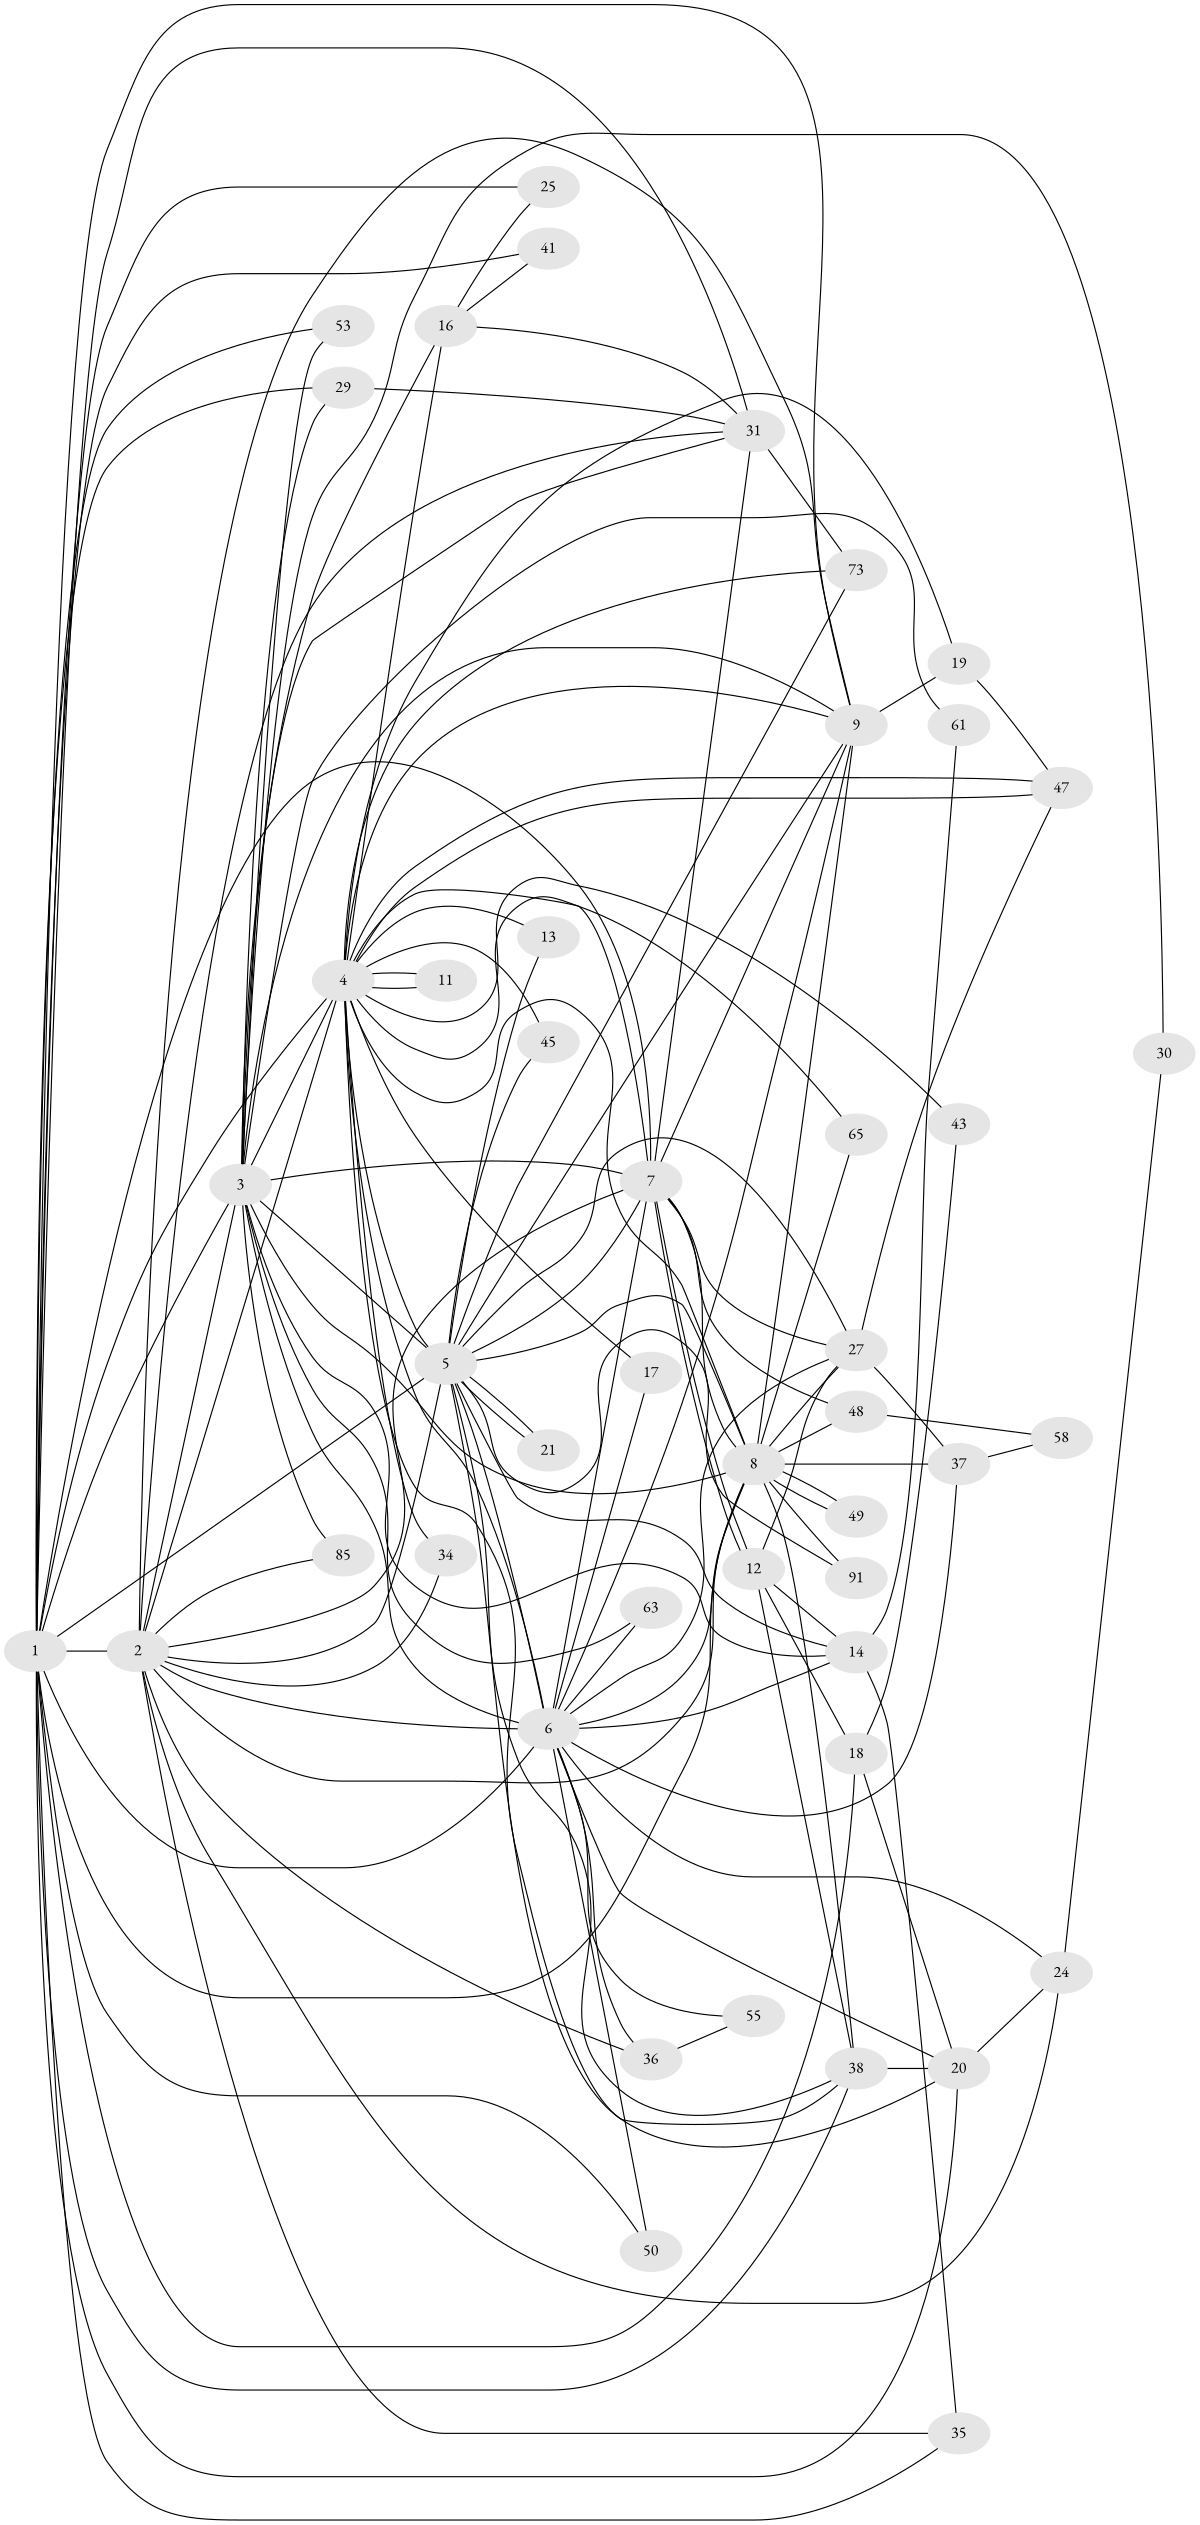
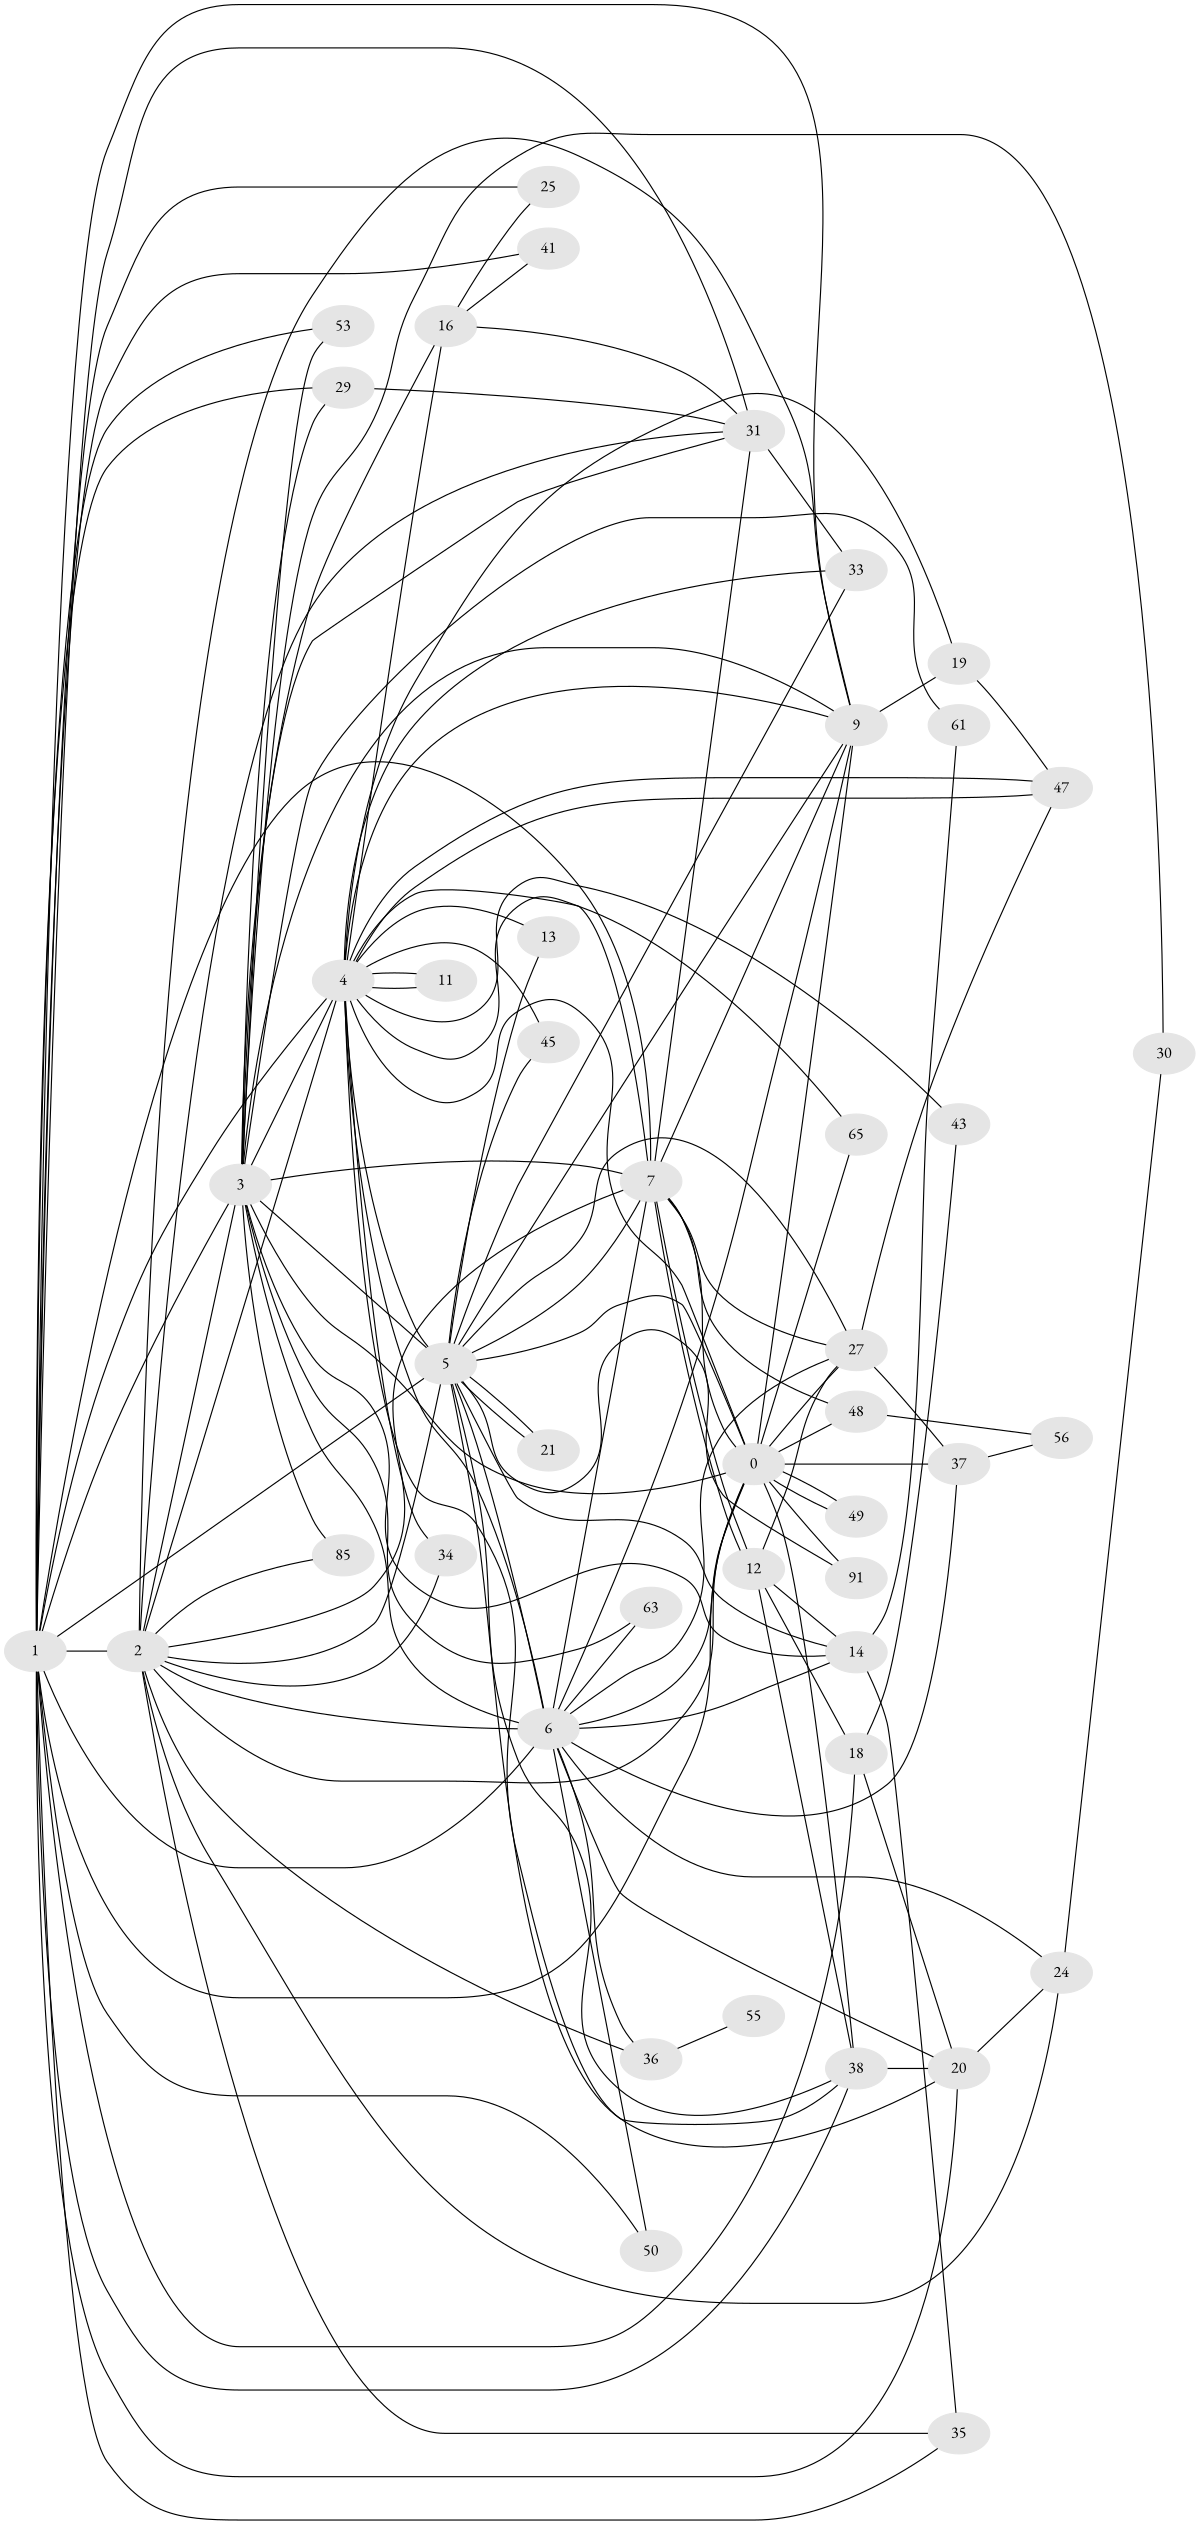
  graph {
    fontname="EB Garamond"
    rankdir=LR
    node [color=gray90 fontname="EB Garamond" style=filled]
    edge [fontname="EB Garamond"]
    1 [super="+18"]
    2 [super="+64"]
    3
    4
    5
    6 [super="+80+81+71+26+10+54"]
    7 [super="+22+32+72+57"]
-   8 [super="+23"]
+   8 [super="+23" label=0]
    9
    n10 [label=18]
    20 [super="+66+40"]
    25
    n13 [label=29]
    31 [super="+46"]
    35 [super="+67"]
    38 [super="+87+52"]
    41
    50
    53
    24
    34
    36
    85
    14 [super="+29"]
    16
    30
    61
    63
    11 [super="+44"]
    13 [super="+76"]
-   17
    19
-   33 [label=73]
+   33
    43
    45
    47 [super="+69"]
    65
    21
    27 [super="+42"]
    91
    37 [super="+39"]
    55
    12 [super="+62"]
    48
    49
-   56 [label=58]
+   56
    1 -- 2
    1 -- 3 [weight=2]
    1 -- 4 [weight=2]
    1 -- 5
    1 -- 6 [weight=2]
    1 -- 7 [weight=2]
    1 -- 8 [weight=4]
    1 -- 9
    1 -- n10
    1 -- 20 [weight=3]
    1 -- 25
    1 -- n13
    1 -- 31
    1 -- 35
    1 -- 38
    1 -- 41
    1 -- 50
    1 -- 53
    2 -- 3
    2 -- 4
    2 -- 5
    2 -- 6 [weight=2]
    2 -- 7 [weight=2]
    2 -- 8
    2 -- 9
    2 -- 31
    2 -- 35
    2 -- 24
    2 -- 34
    2 -- 36
    2 -- 85
    3 -- 4
    3 -- 5
    3 -- 6 [weight=2]
    3 -- 7 [weight=2]
    3 -- 8
    3 -- 9
    3 -- n13
    3 -- 31
    3 -- 53
    3 -- 85
    3 -- 14
    3 -- 16
    3 -- 30
    3 -- 61
    3 -- 63
    4 -- 5
    4 -- 6 [weight=3]
    4 -- 7
    4 -- 8
    4 -- 9
    4 -- 38
    4 -- 34
    4 -- 16
    4 -- 11 [weight=2]
    4 -- 11
    4 -- 13
-   4 -- 17
    4 -- 19
    4 -- 33
    4 -- 43
    4 -- 45
    4 -- 47
    4 -- 47
    4 -- 65
    5 -- 6 [weight=3]
    5 -- 7 [weight=2]
    5 -- 8 [weight=2]
    5 -- 9
    5 -- 20
    5 -- 38
    5 -- 14
    5 -- 13 [weight=2]
    5 -- 33
    5 -- 45
    5 -- 21
    5 -- 21
    5 -- 27
    5 -- 91
    6 -- 7 [weight=3]
    6 -- 8 [weight=4]
    6 -- 9 [weight=2]
    6 -- 20 [weight=2]
    6 -- 50
    6 -- 24
    6 -- 36
    6 -- 14
    6 -- 63
-   6 -- 17
    6 -- 27 [weight=2]
    6 -- 37 [weight=2]
-   6 -- 55
    7 -- 8
    7 -- 9
    7 -- 31
    7 -- 27
    7 -- 12 [weight=2]
    7 -- 12
    7 -- 48
    8 -- 9
    8 -- 38
    8 -- 65
    8 -- 27
    8 -- 91
    8 -- 37
    8 -- 48
    8 -- 49
    8 -- 49
    9 -- 19
    n10 -- 20
    n10 -- 43
    20 -- 24
    n13 -- 31
    31 -- 33
    38 -- 20
    24 -- 30
    36 -- 55
    14 -- 35
    14 -- 61
    16 -- 25
    16 -- 31
    16 -- 41
    19 -- 47
    27 -- 47
    27 -- 37
    37 -- 56
    12 -- n10
    12 -- 38
    12 -- 14
    12 -- 27 [weight=2]
    48 -- 56
  }
